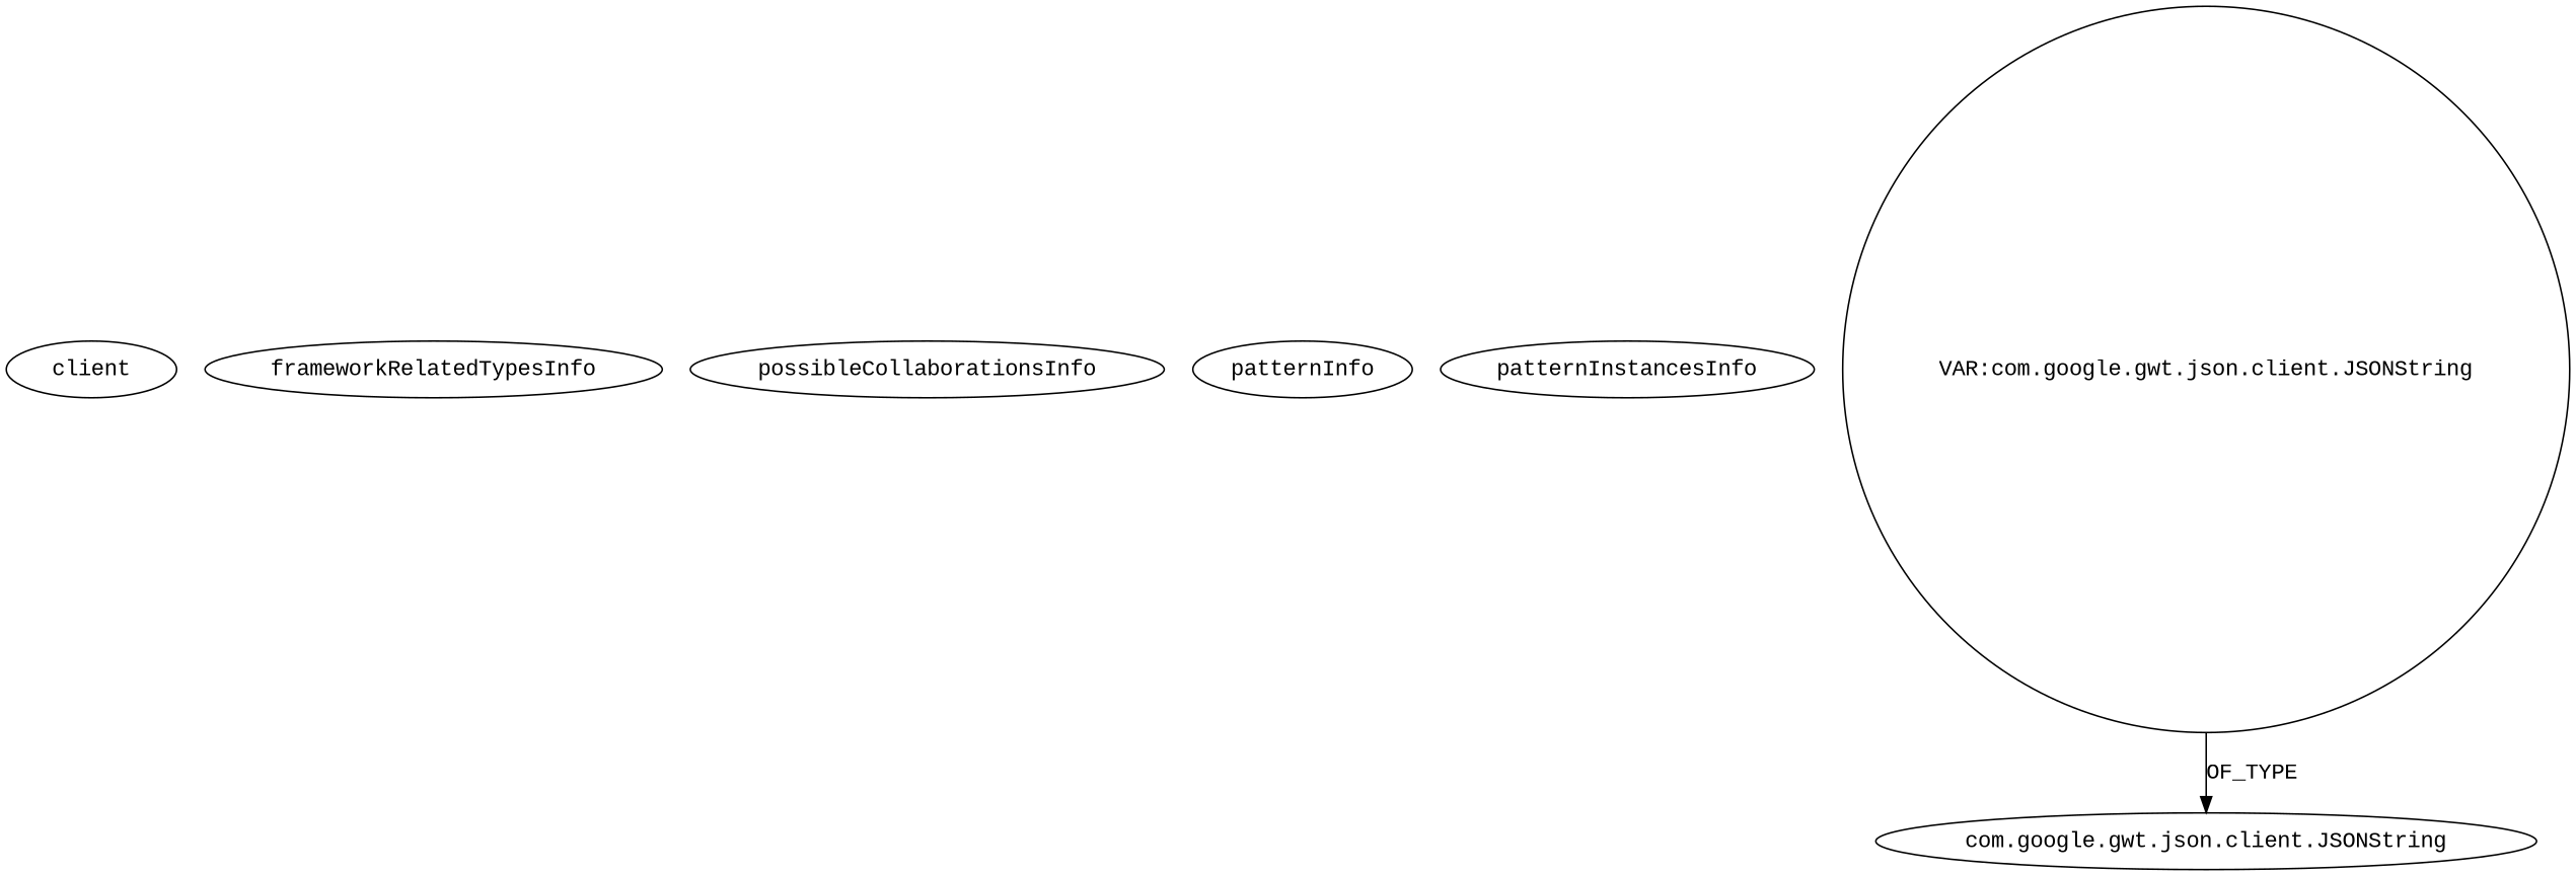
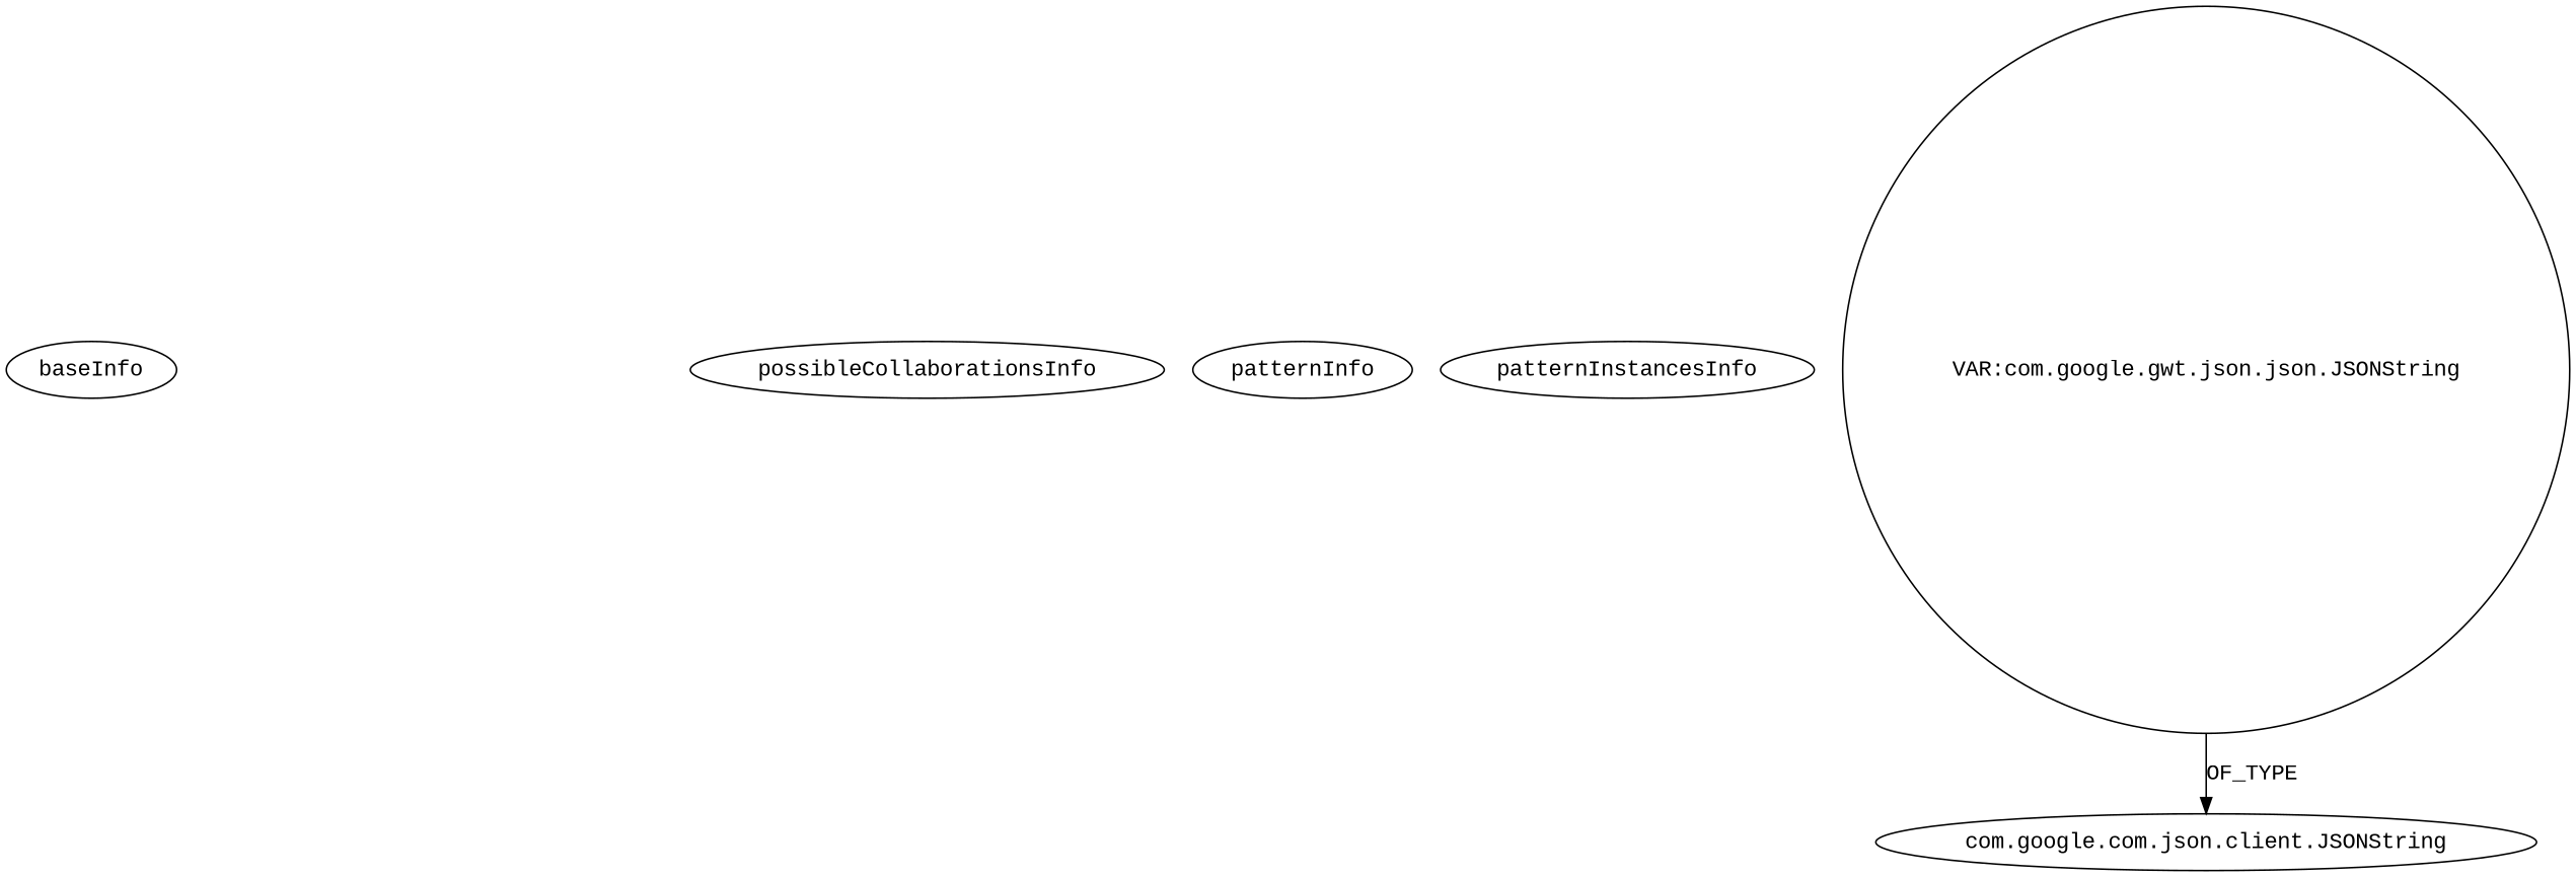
  digraph {
    fontname="Liberation Mono"
    node [fontname="Liberation Mono"]
-   baseInfo [category=pattern graphId=1702 isAnonymous=false possibleRelation=false label=client]
-   frameworkRelatedTypesInfo
+   baseInfo [category=pattern graphId=1702 isAnonymous=false possibleRelation=false]
    possibleCollaborationsInfo
    patternInfo [frequency=4.0 patternRootClient=null]
    patternInstancesInfo [0="rwl-GoogleMapWidget~/rwl-GoogleMapWidget/GoogleMapWidget-master/src/main/java/org/vaadin/hezamu/googlemapwidget/widgetset/client/ui/VGoogleMap.java~MarkerRetrieveCommand~4442" 1="daonb-obudget~/daonb-obudget/obudget-master/src/client/src/org/obudget/client/Application.java~Application~1154" 2="daonb-obudget~/daonb-obudget/obudget-master/src/client/src/org/obudget/client/BudgetSuggestionOracle.java~BudgetSuggestionOracle~1160" 3="neilsh-gwtfb~/neilsh-gwtfb/gwtfb-master/GwtFB/src/com/gwtfb/client/UserInfoViewController.java~UserInfoViewController~4138"]
-   n6 [isFrameworkType=false label="com.google.gwt.json.client.JSONString" vertexType=FRAMEWORK_CLASS_TYPE]
-   n7 [isFrameworkType=false label="VAR:com.google.gwt.json.client.JSONString" shape=circle vertexType=VARIABLE_EXPRESION]
+   n6 [isFrameworkType=false label="com.google.com.json.client.JSONString" vertexType=FRAMEWORK_CLASS_TYPE]
+   n7 [isFrameworkType=false label="VAR:com.google.gwt.json.json.JSONString" shape=circle vertexType=VARIABLE_EXPRESION]
    n7 -> n6 [label=OF_TYPE fontname="Liberation Mono"]
  }
